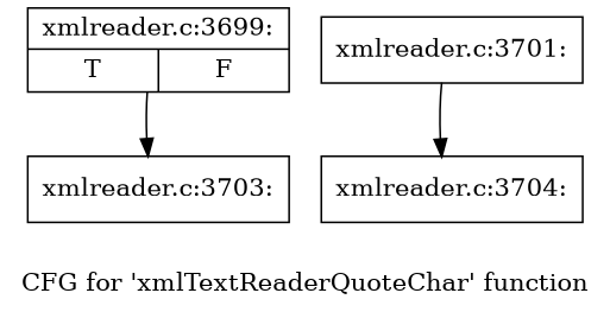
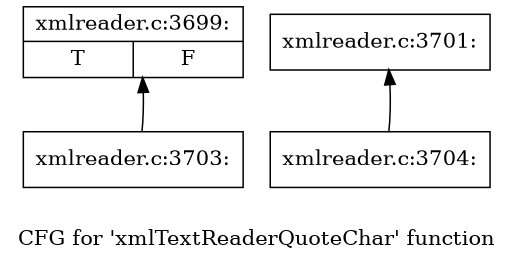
  digraph {
    label="CFG for 'xmlTextReaderQuoteChar' function"
    node [shape=record]
    n1 [label="{xmlreader.c:3699:|{<s0>T|<s1>F}}"]
    n2 [label="{xmlreader.c:3703:}"]
    n3 [label="{xmlreader.c:3701:}"]
    n4 [label="{xmlreader.c:3704:}"]
-   n1 -> n2
-   n3 -> n4
+   n2 -> n1
+   n4 -> n3
  }
